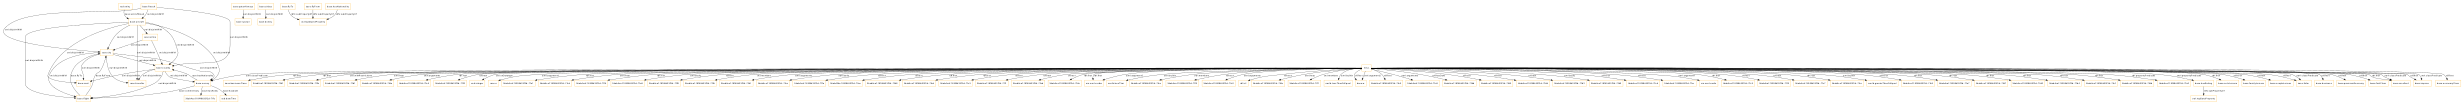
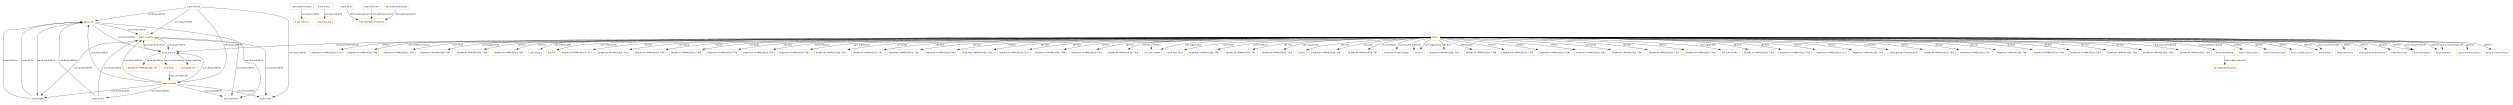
  digraph {
    fontname=Roboto
    rankdir=TB
    node [color=orange fontname=Roboto shape=rectangle]
    edge [fontname=Roboto]
    "base:Result"
    "base:city"
    "base:aircraft"
    "base:country"
    "base:survey"
    "base:flight"
    "base:seat"
    "base:traveller"
    "base:airline"
    "base:qatarAirways"
    "base:ryanair"
    "xsd:dateTime"
    "36ab4caf:18f48633f2d:-7ffc"
    "xsd:string"
    "base:airbus"
    "base:boeing"
    "base:hasRating"
    "owl:topDataProperty"
    NULL
    "base:soloLeisure"
    "base:familyLeisure"
    "base:coupleLeisure"
    "base:failed"
    "base:business"
    "base:premiumEconomy"
    "base:firstClass"
    "base:excellent"
    "base:improve"
    "base:economyClass"
    "base:businessClass"
    "36ab4caf:18f48633f2d:-7fdf"
    "36ab4caf:18f48633f2d:-7ffb"
    "36ab4caf:18f48633f2d:-7fd1"
    "36ab4caf:18f48633f2d:-7fde"
    "36ab4caf:18f48633f2d:-7fe4"
    "36ab4caf:18f48633f2d:-7ff0"
    "xsd:integer"
    "base:o"
    "36ab4caf:18f48633f2d:-7fe1"
    "36ab4caf:18f48633f2d:-7fc6"
    "36ab4caf:18f48633f2d:-7ff4"
    "36ab4caf:18f48633f2d:-7fe8"
    "36ab4caf:18f48633f2d:-7ff8"
    "36ab4caf:18f48633f2d:-7ff6"
    "36ab4caf:18f48633f2d:-7fd3"
    "36ab4caf:18f48633f2d:-7fce"
    "36ab4caf:18f48633f2d:-7ffa"
    n48 [label="36ab4fde:18f48633f2d:-7fee"]
    "36ab4caf:18f48633f2d:-7fd8"
    "36ab4caf:18f48633f2d:-7fe6"
    "36ab4caf:18f48633f2d:-7fc5"
    "36ab4caf:18f48633f2d:-7ff9"
    "36ab4caf:18f48633f2d:-7feb"
    "36ab4caf:18f48633f2d:-7fcb"
    "urn:swrl:var#w"
    "swrlb:lessThan"
    "36ab4caf:18f48633f2d:-7fec"
    "36ab4caf:18f48633f2d:-7ff3"
    "36ab4caf:18f48633f2d:-7fe2"
    "rdf:nil"
    "36ab4caf:18f48633f2d:-7fdc"
    "36ab4caf:18f48633f2d:-7ff1"
    "swrlb:lessThanOrEqual"
    "base:w"
    "36ab4caf:18f48633f2d:-7fe5"
-   "36ab4caf:18f48633f2d:-7fc8"
    "36ab4caf:18f48633f2d:-7fdd"
    "36ab4caf:18f48633f2d:-7fd5"
    "36ab4caf:18f48633f2d:-7fd6"
-   "36ab4caf:18f48633f2d:-7fd2"
+   "36ab4caf:18f48633f2d:-7fd2" [label="36ab4nil:18f48633f2d:-7fd2"]
    n71 [label="36ab4caf:18f43633f2d:-7fd9"]
    "36ab4caf:18f48633f2d:-7fcd"
    "36ab4caf:18f48633f2d:-7fea"
    "urn:swrl:var#o"
    "36ab4caf:18f48633f2d:-7fc9"
    "36ab4caf:18f48633f2d:-7ff5"
    "36ab4caf:18f48633f2d:-7fc7"
    "36ab4caf:18f48633f2d:-7fcc"
    "swrlb:greaterThanOrEqual"
    "36ab4caf:18f48633f2d:-7fe3"
    n81 [label="86ab4caf:18f48633f2d:-7fe7"]
    n82 [label="36ab4caf:18f48635f2d:-7fd7"]
    "36ab4caf:18f48633f2d:-7fd0"
    "36ab4caf:18f48633f2d:-7fd4"
    "36ab4caf:18f48633f2d:-7fef"
    "36ab4caf:18f48633f2d:-7fdb"
    "36ab4caf:18f48633f2d:-7fe0"
    "base:flyTo"
    "owl:topObjectProperty"
    "base:flyFrom"
    "base:hasNationality"
    "base:Result" -> "base:city" [label="owl:disjointWith"]
    "base:Result" -> "base:aircraft" [label="owl:disjointWith"]
    "base:Result" -> "base:country" [label="owl:disjointWith"]
    "base:city" -> "base:country" [label="owl:disjointWith"]
    "base:city" -> "base:survey" [label="owl:disjointWith"]
    "base:city" -> "base:flight" [label="owl:disjointWith"]
-   "base:city" -> "base:seat" [label="owl:disjointWith"]
+   "base:Result" -> "base:seat" [label="owl:disjointWith"]
    "base:city" -> "base:traveller" [label="owl:disjointWith"]
    "base:aircraft" -> "base:city" [label="owl:disjointWith"]
    "base:aircraft" -> "base:country" [label="owl:disjointWith"]
    "base:aircraft" -> "base:survey" [label="owl:disjointWith"]
    "base:aircraft" -> "base:flight" [label="owl:disjointWith"]
    "base:aircraft" -> "base:seat" [label="owl:disjointWith"]
    "base:aircraft" -> "base:traveller" [label="owl:disjointWith"]
    "base:aircraft" -> "base:airline" [label="owl:disjointWith"]
    "base:country" -> "base:survey" [label="owl:disjointWith"]
    "base:country" -> "base:flight" [label="owl:disjointWith"]
    "base:country" -> "base:seat" [label="owl:disjointWith"]
    "base:country" -> "base:traveller" [label="owl:disjointWith"]
    "base:survey" -> "base:country" [label="base:hasNationality"]
    "base:survey" -> "xsd:dateTime" [label="base:hasDate"]
    "base:survey" -> "36ab4caf:18f48633f2d:-7ffc" [label="base:hasRating"]
-   "base:survey" -> "base:flight" [label="base:commentary"]
+   "base:survey" -> "xsd:string" [label="base:commentary"]
    "base:flight" -> "base:city" [label="base:flyTo"]
    "base:flight" -> "base:city" [label="base:flyFrom"]
    "base:airline" -> "base:city" [label="owl:disjointWith"]
    "base:airline" -> "base:country" [label="owl:disjointWith"]
    "base:qatarAirways" -> "base:ryanair" [label="owl:disjointWith"]
    "xsd:string" -> "base:aircraft" [label="base:aircraftUsed"]
    "base:airbus" -> "base:boeing" [label="owl:disjointWith"]
    "base:hasRating" -> "owl:topDataProperty" [label="rdfs:subPropertyOf"]
-   NULL -> "base:survey" [label="swrl:classPredicate"]
+   NULL -> "base:survey" [label="rdf:propertyPredicate"]
    NULL -> "base:hasRating" [label="swrl:propertyPredicate"]
    NULL -> "base:soloLeisure" [label="rdf:first"]
    NULL -> "base:familyLeisure" [label="rdf:first"]
    NULL -> "base:coupleLeisure" [label="rdf:first"]
    NULL -> "base:failed" [label="rdf:first"]
    NULL -> "base:failed" [label="swrl:classPredicate"]
    NULL -> "base:business" [label="rdf:first"]
    NULL -> "base:premiumEconomy" [label="rdf:first"]
    NULL -> "base:firstClass" [label="rdf:first"]
    NULL -> "base:excellent" [label="rdf:first"]
    NULL -> "base:excellent" [label="swrl:classPredicate"]
    NULL -> "base:improve" [label="rdf:first"]
    NULL -> "base:improve" [label="swrl:classPredicate"]
    NULL -> "base:economyClass" [label="rdf:first"]
    NULL -> "base:businessClass" [label="rdf:first"]
    NULL -> "36ab4caf:18f48633f2d:-7fdf" [label="rdf:first"]
    NULL -> "36ab4caf:18f48633f2d:-7ffb" [label="owl:withRestrictions"]
    NULL -> "36ab4caf:18f48633f2d:-7fd1" [label="swrl:head"]
    NULL -> "36ab4caf:18f48633f2d:-7fde" [label="swrl:arguments"]
    NULL -> "36ab4caf:18f48633f2d:-7fe4" [label="rdf:rest"]
    NULL -> "36ab4caf:18f48633f2d:-7ff0" [label="rdf:rest"]
    NULL -> "xsd:integer" [label="owl:onDatatype"]
    NULL -> "base:o" [label="swrl:argument1"]
    NULL -> "36ab4caf:18f48633f2d:-7fe1" [label="rdf:rest"]
    NULL -> "36ab4caf:18f48633f2d:-7fc6" [label="swrl:head"]
    NULL -> "36ab4caf:18f48633f2d:-7ff4" [label="rdf:rest"]
    NULL -> "36ab4caf:18f48633f2d:-7fe8" [label="swrl:body"]
    NULL -> "36ab4caf:18f48633f2d:-7ff8" [label="rdf:first"]
    NULL -> "36ab4caf:18f48633f2d:-7ff6" [label="owl:members"]
    NULL -> "36ab4caf:18f48633f2d:-7fd3" [label="swrl:arguments"]
    NULL -> "36ab4caf:18f48633f2d:-7fce" [label="swrl:body"]
    NULL -> "36ab4caf:18f48633f2d:-7ffa" [label="rdf:first"]
    NULL -> n48 [label="rdf:rest"]
    NULL -> "36ab4caf:18f48633f2d:-7fd8" [label="rdf:first"]
    NULL -> "36ab4caf:18f48633f2d:-7fe6" [label="rdf:rest"]
    NULL -> "36ab4caf:18f48633f2d:-7fc5" [label="rdf:first"]
    NULL -> "36ab4caf:18f48633f2d:-7ff9" [label="rdf:rest"]
    NULL -> "36ab4caf:18f48633f2d:-7feb" [label="rdf:rest"]
    NULL -> "36ab4caf:18f48633f2d:-7fcb" [label="rdf:first"]
    NULL -> "urn:swrl:var#w" [label="rdf:first"]
    NULL -> "urn:swrl:var#w" [label="swrl:argument2"]
    NULL -> "swrlb:lessThan" [label="swrl:builtin"]
    NULL -> "36ab4caf:18f48633f2d:-7fec" [label="owl:members"]
    NULL -> "36ab4caf:18f48633f2d:-7ff3" [label="rdf:rest"]
    NULL -> "36ab4caf:18f48633f2d:-7fe2" [label="swrl:arguments"]
    NULL -> "rdf:nil" [label="rdf:rest"]
    NULL -> "36ab4caf:18f48633f2d:-7fdc" [label="swrl:head"]
    NULL -> "36ab4caf:18f48633f2d:-7ff1" [label="owl:members"]
    NULL -> "swrlb:lessThanOrEqual" [label="swrl:builtin"]
    NULL -> "base:w" [label="rdf:first"]
    NULL -> "base:w" [label="swrl:argument2"]
    NULL -> "36ab4caf:18f48633f2d:-7fe5" [label="rdf:first"]
-   NULL -> "36ab4caf:18f48633f2d:-7fc8" [label="swrl:arguments"]
    NULL -> "36ab4caf:18f48633f2d:-7fdd" [label="rdf:hasDate"]
    NULL -> "36ab4caf:18f48633f2d:-7fd5" [label="rdf:rest"]
    NULL -> "36ab4caf:18f48633f2d:-7fd6" [label="rdf:first"]
    NULL -> "36ab4caf:18f48633f2d:-7fd2" [label="rdf:rest"]
    NULL -> n71 [label="swrl:body"]
    NULL -> "36ab4caf:18f48633f2d:-7fcd" [label="rdf:first"]
    NULL -> "36ab4caf:18f48633f2d:-7fea" [label="rdf:rest"]
    NULL -> "urn:swrl:var#o" [label="swrl:argument1"]
    NULL -> "36ab4caf:18f48633f2d:-7fc9" [label="rdf:first"]
    NULL -> "36ab4caf:18f48633f2d:-7ff5" [label="rdf:first"]
    NULL -> "36ab4caf:18f48633f2d:-7fc7" [label="rdf:rest"]
    NULL -> "36ab4caf:18f48633f2d:-7fcc" [label="rdf:rest"]
    NULL -> "swrlb:greaterThanOrEqual" [label="swrl:builtin"]
    NULL -> "36ab4caf:18f48633f2d:-7fe3" [label="rdf:first"]
    NULL -> n81 [label="rdf:first"]
    NULL -> n82 [label="rdf:rest"]
    NULL -> "36ab4caf:18f48633f2d:-7fd0" [label="rdf:first"]
    NULL -> "36ab4caf:18f48633f2d:-7fd4" [label="rdf:first"]
    NULL -> "36ab4caf:18f48633f2d:-7fef" [label="rdf:rest"]
    NULL -> "36ab4caf:18f48633f2d:-7fdb" [label="rdf:first"]
    NULL -> "36ab4caf:18f48633f2d:-7fe0" [label="rdf:propertyPredicate"]
    "base:flyTo" -> "owl:topObjectProperty" [label="rdfs:subPropertyOf"]
    "base:flyFrom" -> "owl:topObjectProperty" [label="rdfs:subPropertyOf"]
    "base:hasNationality" -> "owl:topObjectProperty" [label="rdfs:subPropertyOf"]
  }
